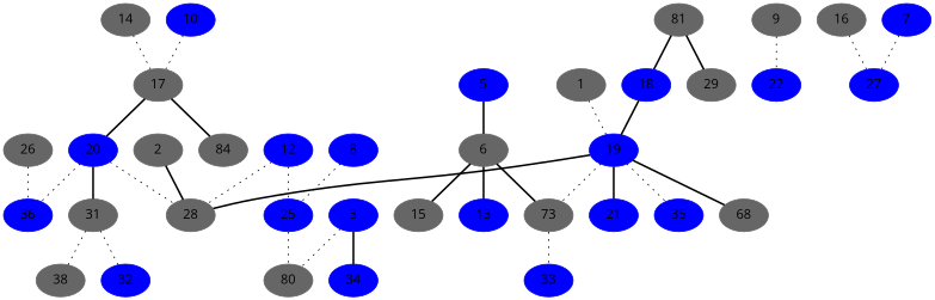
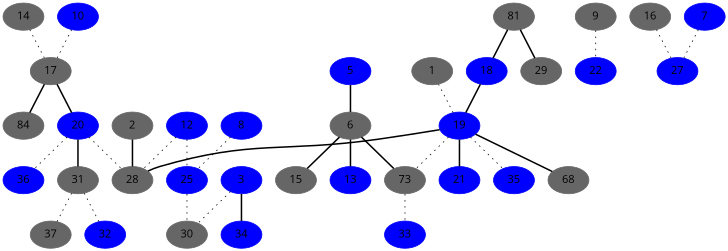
  graph {
    fontname="Open Sans"
    node [color=blue fontname="Open Sans" style=filled]
    edge [fontname="Open Sans" style=dotted weight=1.0]
    19
    1 [color=gray40]
    28 [color=gray40]
    n4 [color=gray40 label=73]
    21
    35
    n7 [color=gray40 label=68]
    2 [color=gray40]
    3
-   30 [color=gray40 label=80]
+   30 [color=gray40]
    34
    22
    9 [color=gray40]
    27
    16 [color=gray40]
    5
    6 [color=gray40]
    13
    15 [color=gray40]
    33
    7
    8
    25
    10
    17 [color=gray40]
    20
    n27 [color=gray40 label=84]
    n28 [color=gray40 label=81]
    18
    29 [color=gray40]
    12
    14 [color=gray40]
    31 [color=gray40]
    36
    32
-   37 [color=gray40 label=38]
-   26 [color=gray40]
+   37 [color=gray40]
    19 -- 28 [style=bold]
    19 -- n4
    19 -- 21 [style=bold]
    19 -- 35
    19 -- n7 [style=bold]
    1 -- 19
    n4 -- 33
    2 -- 28 [style=bold]
    3 -- 30
    3 -- 34 [style=bold]
    9 -- 22
    16 -- 27
    5 -- 6 [style=bold]
    6 -- n4 [style=bold]
    6 -- 13 [style=bold]
    6 -- 15 [style=bold]
    7 -- 27
    8 -- 25
    25 -- 30
    10 -- 17
    17 -- 20 [style=bold]
    17 -- n27 [style=bold]
    20 -- 28
    20 -- 31 [style=bold]
    20 -- 36
    n28 -- 18 [style=bold]
    n28 -- 29 [style=bold]
    18 -- 19 [style=bold]
    12 -- 28
    12 -- 25
    14 -- 17
    31 -- 32
    31 -- 37
-   26 -- 36
  }
